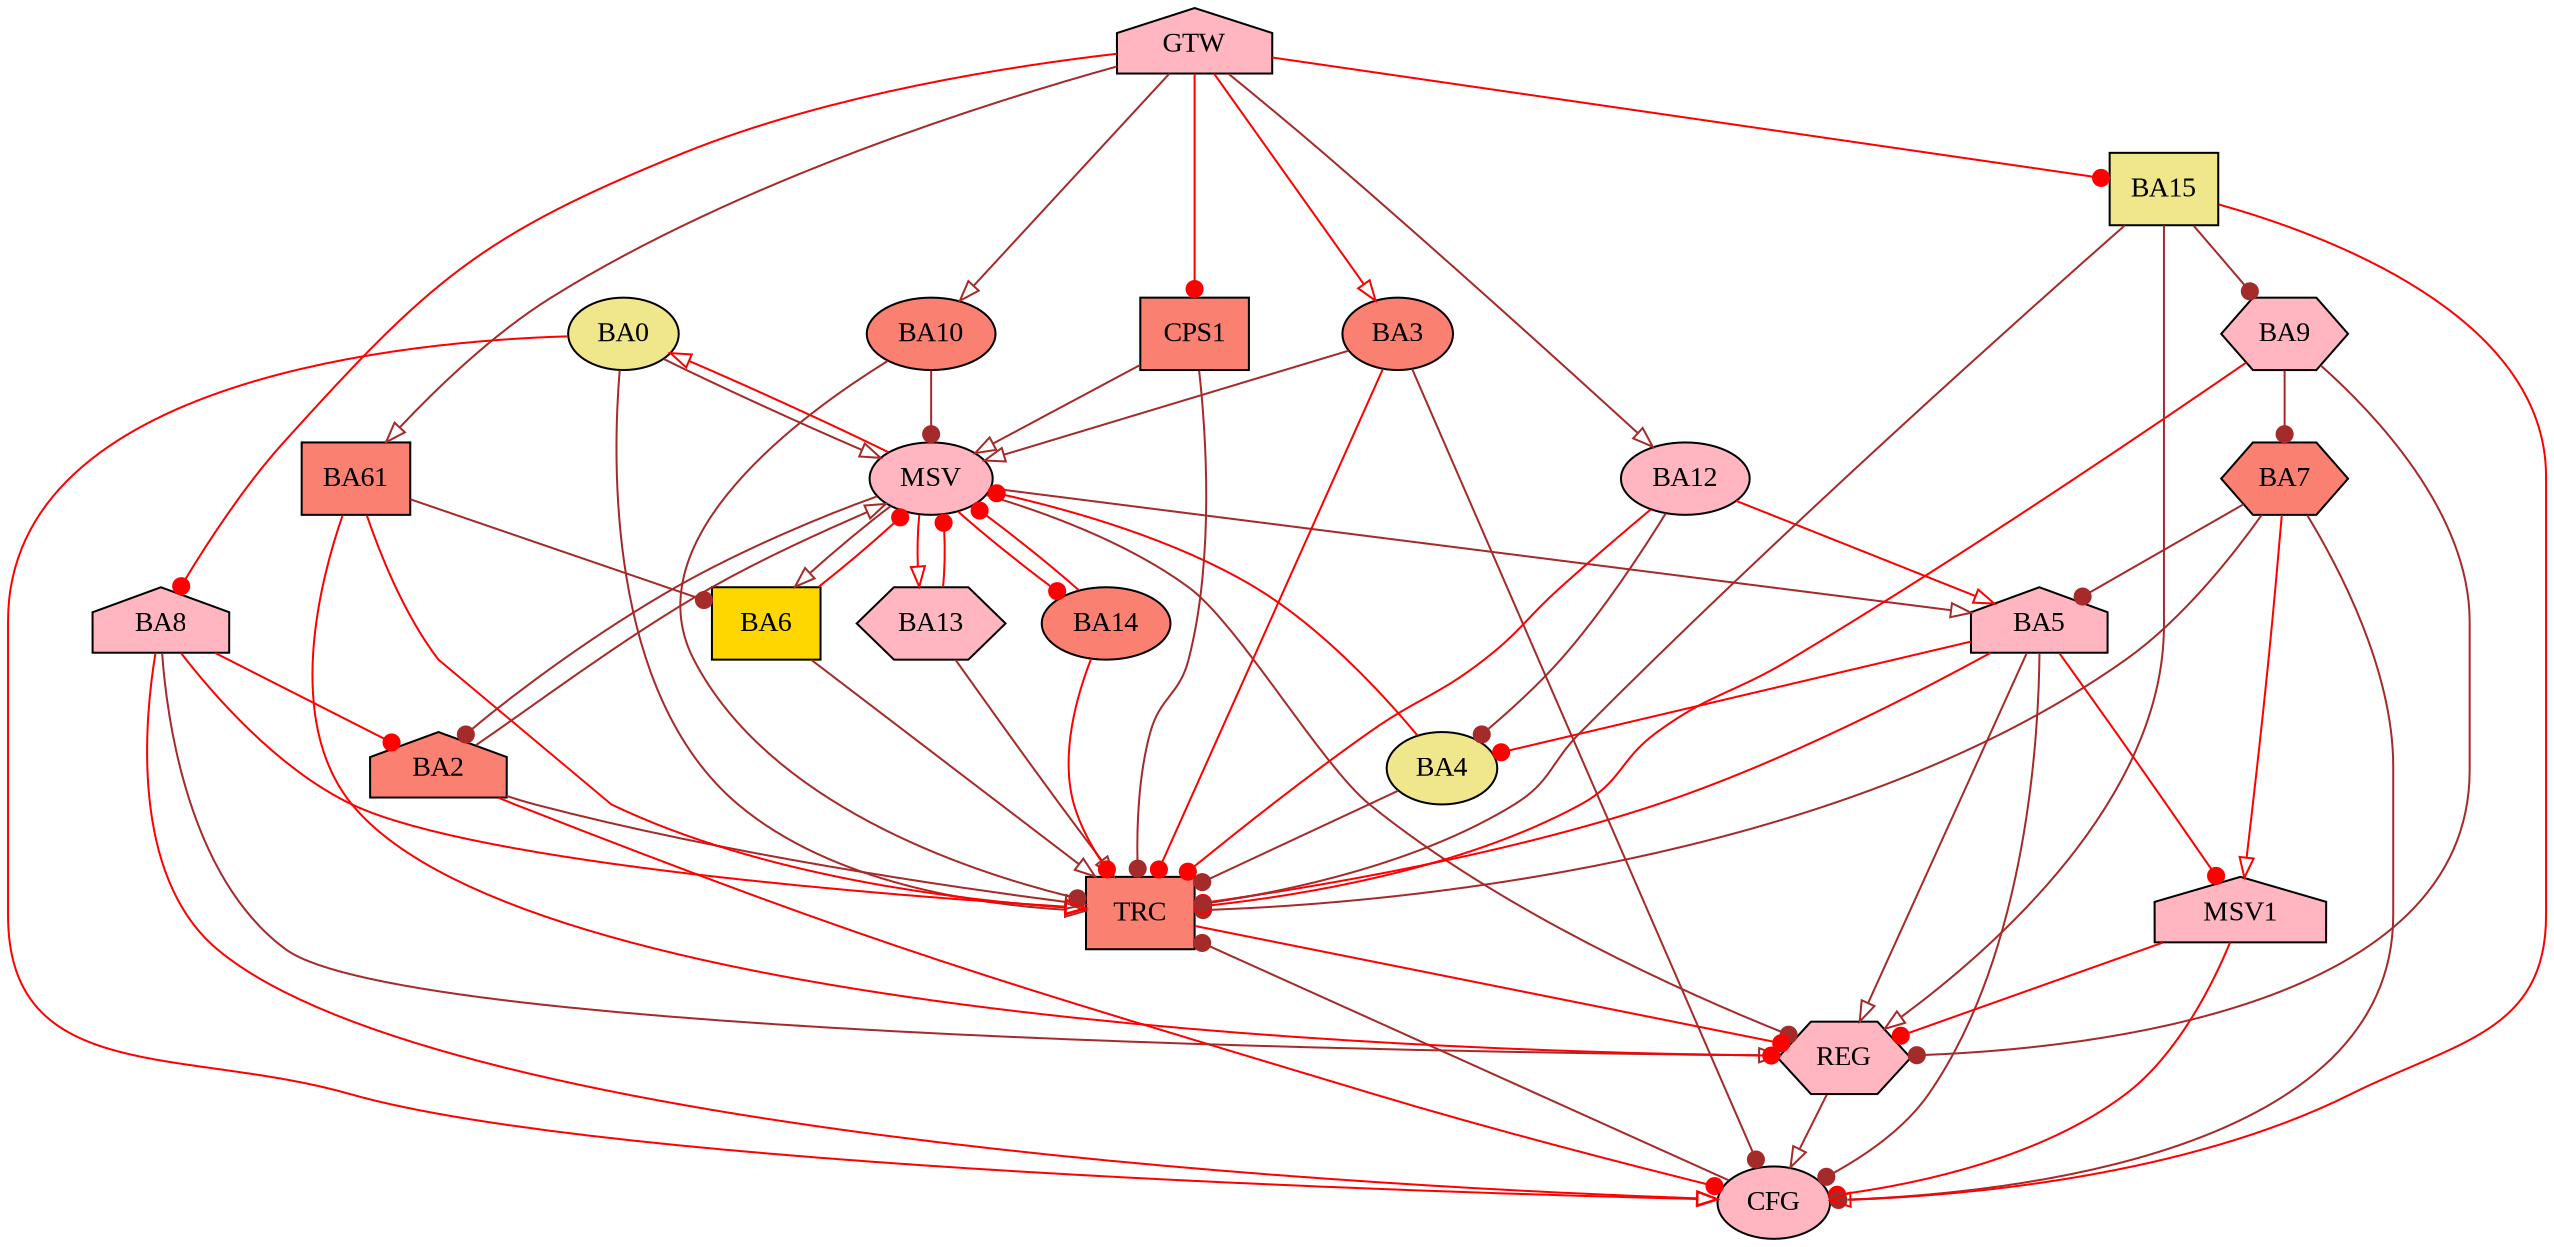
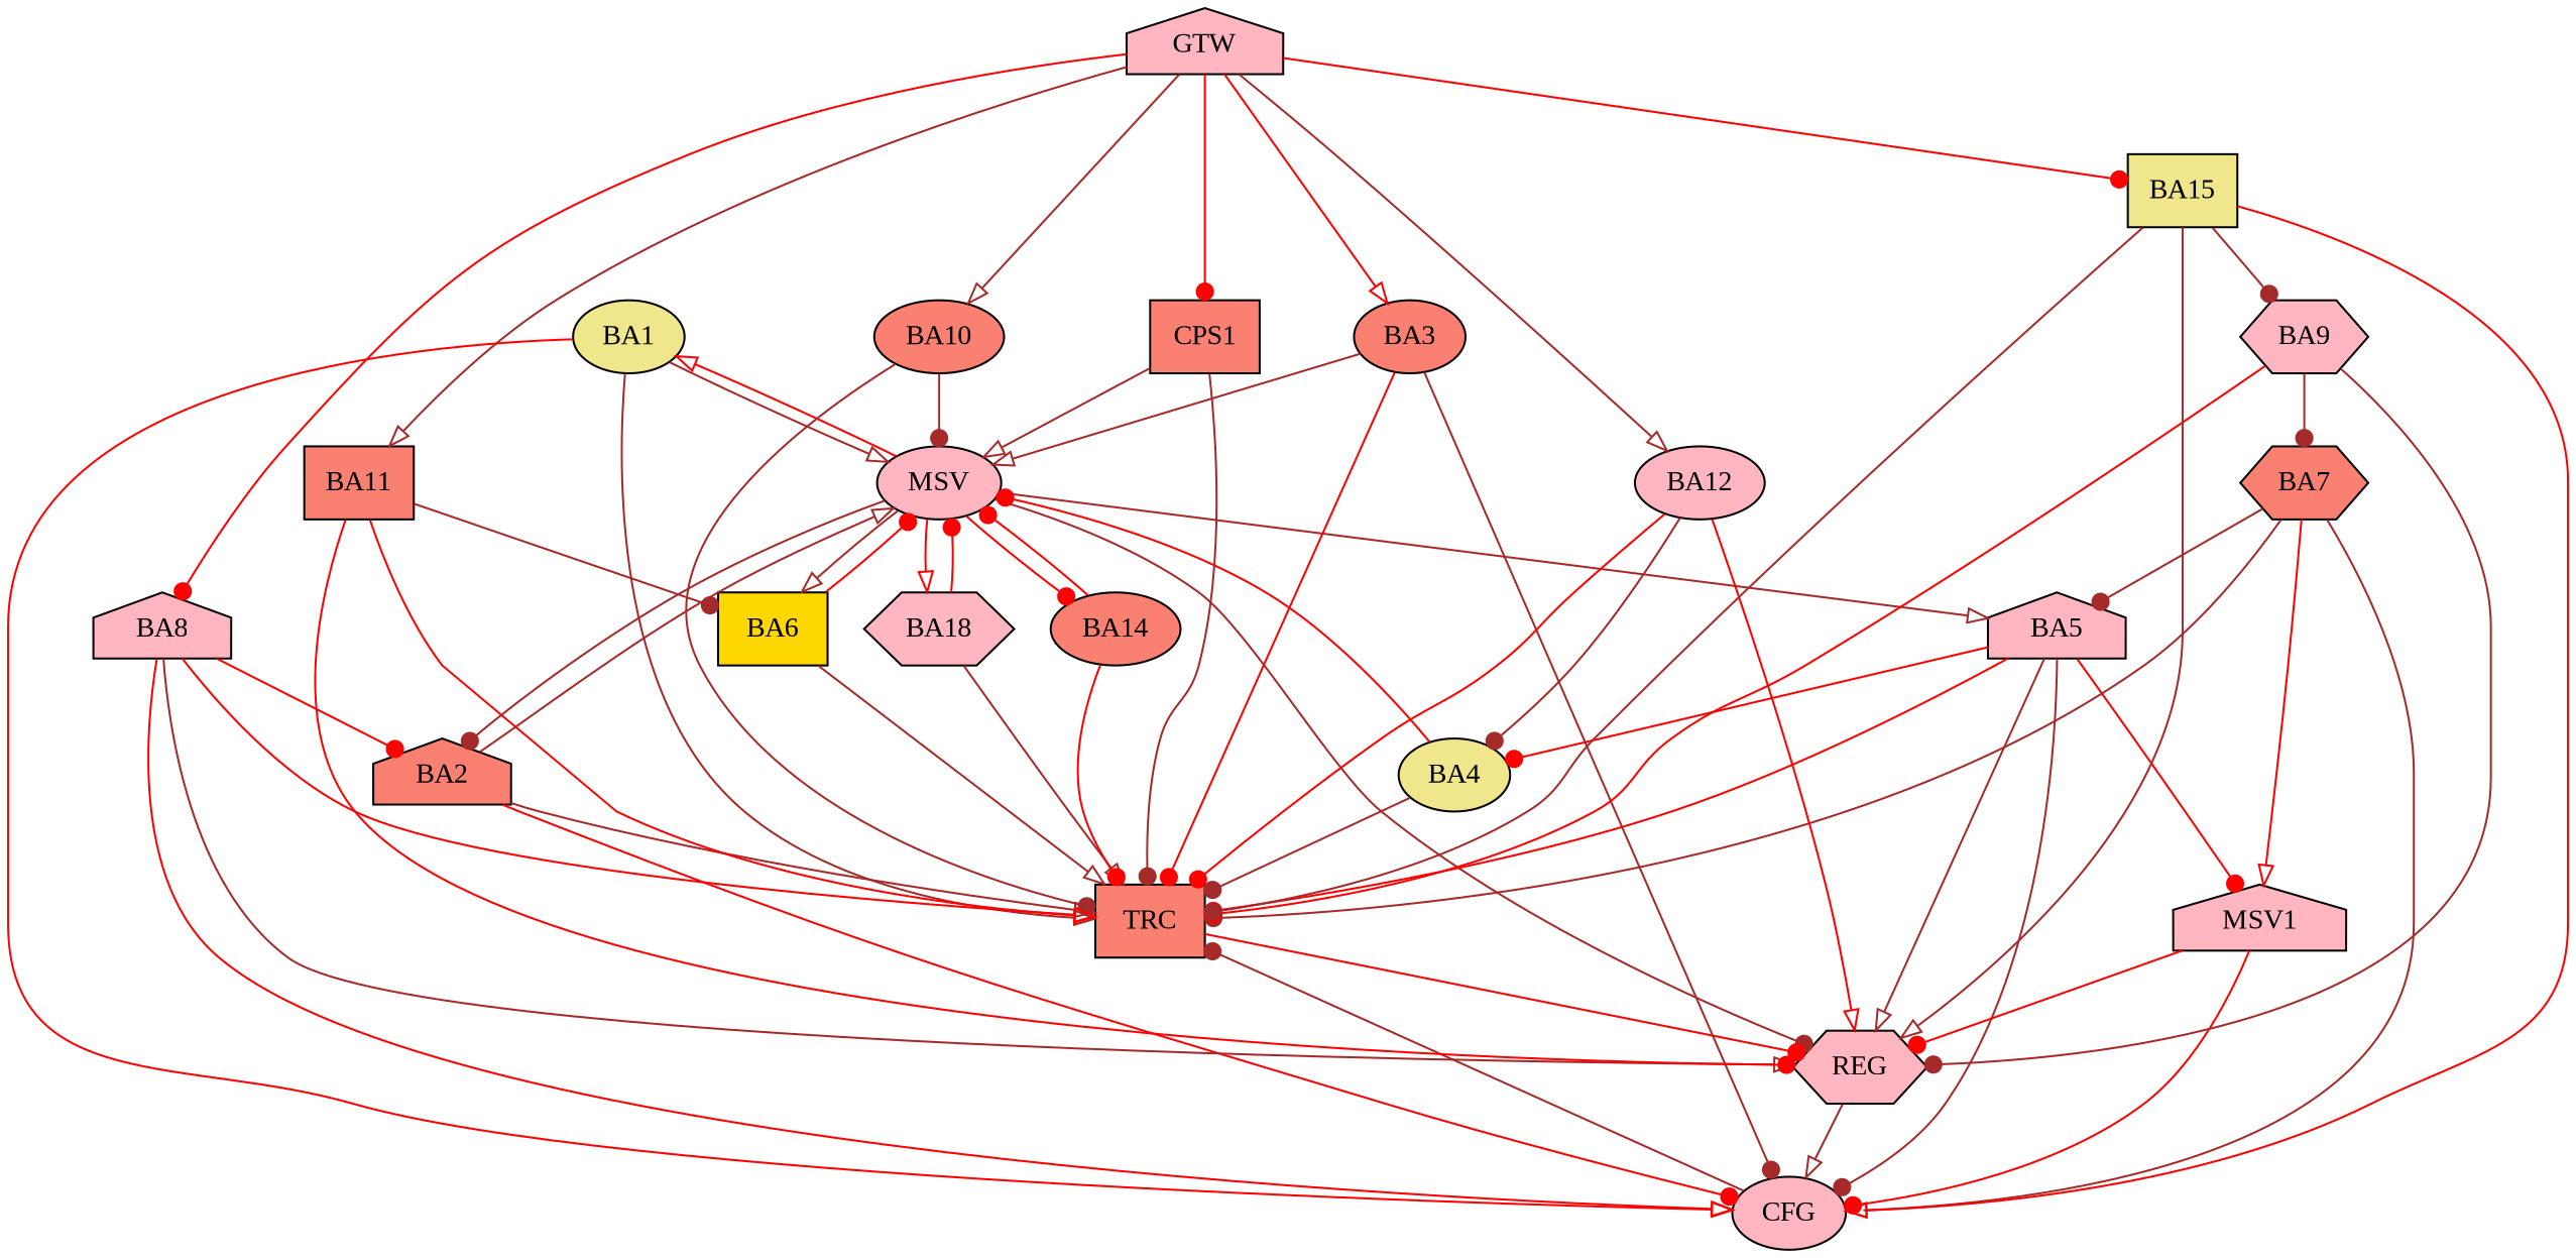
  strict digraph {
    fontname="Liberation Serif"
    node [fillcolor=lightpink fontname="Liberation Serif" shape=ellipse style=filled]
    edge [arrowhead=dot color=brown fontname="Liberation Serif"]
-   n1 [fillcolor=khaki label=BA0]
+   n1 [fillcolor=khaki label=BA1]
    n2 [label=MSV]
    n3 [label=CFG]
    n4 [fillcolor=salmon label=TRC shape=box]
    n5 [fillcolor=salmon label=BA2 shape=house]
    n6 [label=BA5 shape=house]
    n7 [label=REG shape=hexagon]
    n8 [fillcolor=gold label=BA6 shape=box]
-   n9 [label=BA13 shape=hexagon]
+   n9 [label=BA18 shape=hexagon]
    n10 [fillcolor=salmon label=BA14]
    n11 [fillcolor=salmon label=BA3]
    n12 [fillcolor=khaki label=BA4]
    n13 [label=MSV1 shape=house]
    n14 [fillcolor=salmon label=BA7 shape=hexagon]
    n15 [label=BA8 shape=house]
    n16 [label=BA9 shape=hexagon]
    n17 [fillcolor=salmon label=BA10]
-   n18 [fillcolor=salmon label=BA61 shape=box]
+   n18 [fillcolor=salmon label=BA11 shape=box]
    n19 [label=BA12]
    n20 [fillcolor=khaki label=BA15 shape=box]
    n21 [fillcolor=salmon label=CPS1 shape=box]
    n22 [label=GTW shape=house]
    n1 -> n2 [arrowhead=onormal]
    n1 -> n3 [arrowhead=onormal color=red]
    n1 -> n4 [arrowhead=onormal]
    n2 -> n1 [arrowhead=onormal color=red]
    n2 -> n5
    n2 -> n6 [arrowhead=onormal]
    n2 -> n7
    n2 -> n8 [arrowhead=onormal]
    n2 -> n9 [arrowhead=onormal color=red]
    n2 -> n10 [color=red]
    n3 -> n4
    n4 -> n7 [color=red]
    n5 -> n2 [arrowhead=onormal]
    n5 -> n3 [color=red]
    n5 -> n4 [arrowhead=onormal]
    n6 -> n3
    n6 -> n4 [color=red]
    n6 -> n7 [arrowhead=onormal]
    n6 -> n12 [color=red]
    n6 -> n13 [color=red]
    n7 -> n3 [arrowhead=onormal]
    n8 -> n2 [color=red]
    n8 -> n4 [arrowhead=onormal]
    n9 -> n2 [color=red]
    n9 -> n4 [arrowhead=onormal]
    n10 -> n2 [color=red]
    n10 -> n4 [color=red]
    n11 -> n2 [arrowhead=onormal]
    n11 -> n3
    n11 -> n4 [color=red]
    n12 -> n2 [color=red]
    n12 -> n4
    n13 -> n3 [color=red]
    n13 -> n7 [color=red]
-   n14 -> n3
+   n14 -> n3 [arrowhead=onormal]
    n14 -> n4
    n14 -> n6
    n14 -> n13 [arrowhead=onormal color=red]
    n15 -> n3 [arrowhead=onormal color=red]
    n15 -> n4 [arrowhead=onormal color=red]
    n15 -> n5 [color=red]
    n15 -> n7 [arrowhead=onormal]
    n16 -> n4 [color=red]
    n16 -> n7
    n16 -> n14
    n17 -> n2
    n17 -> n4
    n18 -> n4 [arrowhead=onormal color=red]
    n18 -> n7 [color=red]
    n18 -> n8
    n19 -> n4 [color=red]
-   n19 -> n6 [arrowhead=onormal color=red]
+   n19 -> n7 [arrowhead=onormal color=red]
    n19 -> n12
    n20 -> n3 [arrowhead=onormal color=red]
    n20 -> n4
    n20 -> n7 [arrowhead=onormal]
    n20 -> n16
    n21 -> n2 [arrowhead=onormal]
    n21 -> n4
    n22 -> n11 [arrowhead=onormal color=red]
    n22 -> n15 [color=red]
    n22 -> n17 [arrowhead=onormal]
    n22 -> n18 [arrowhead=onormal]
    n22 -> n19 [arrowhead=onormal]
    n22 -> n20 [color=red]
    n22 -> n21 [color=red]
  }
